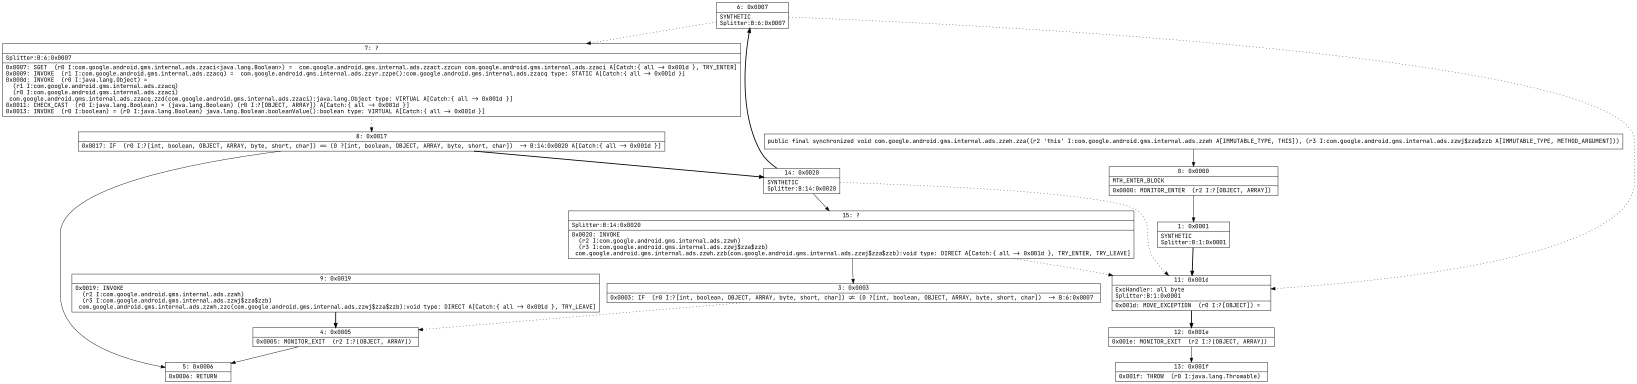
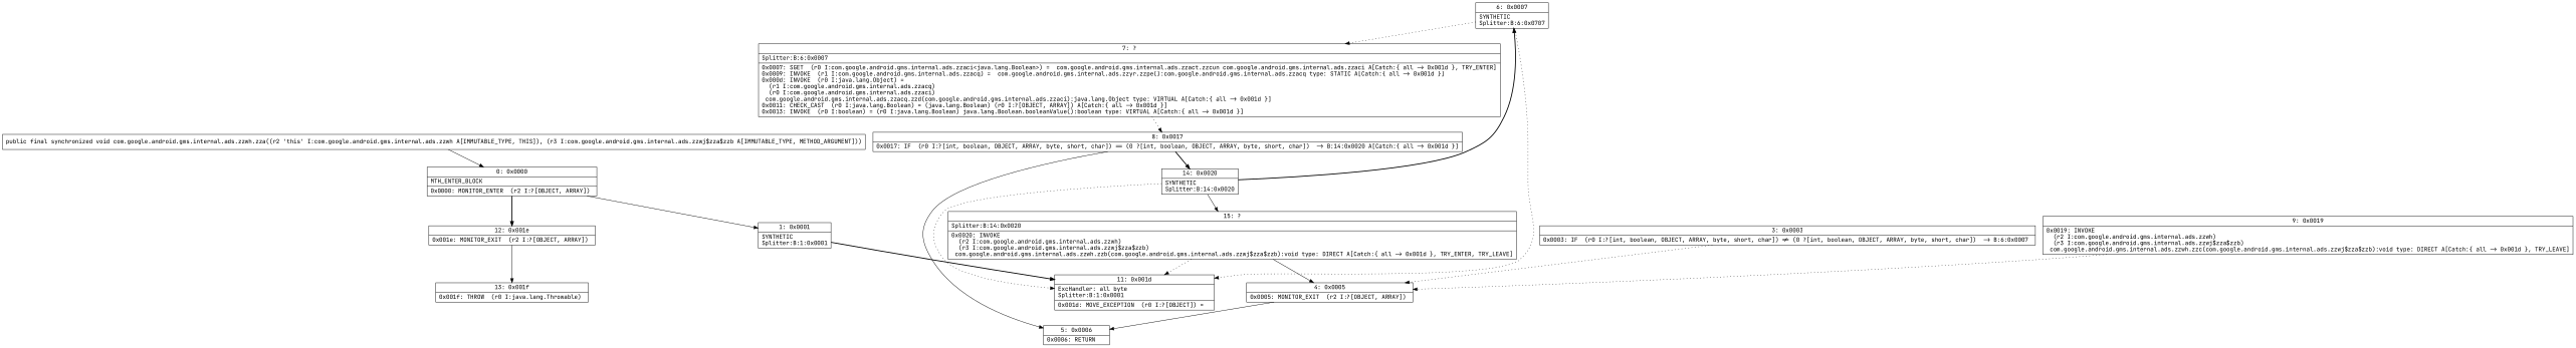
  digraph {
    fontname="JetBrains Mono"
    node [fontname="JetBrains Mono" shape=record]
    edge [fontname="JetBrains Mono" style=solid]
    n1 [label="{0\:\ 0x0000|MTH_ENTER_BLOCK\l|0x0000: MONITOR_ENTER  (r2 I:?[OBJECT, ARRAY]) \l}"]
    n2 [label="{1\:\ 0x0001|SYNTHETIC\lSplitter:B:1:0x0001\l}"]
    n3 [label="{11\:\ 0x001d|ExcHandler: all byte\lSplitter:B:1:0x0001\l|0x001d: MOVE_EXCEPTION  (r0 I:?[OBJECT]) =  \l}"]
    n4 [label="{12\:\ 0x001e|0x001e: MONITOR_EXIT  (r2 I:?[OBJECT, ARRAY]) \l}"]
    n5 [label="{3\:\ 0x0003|0x0003: IF  (r0 I:?[int, boolean, OBJECT, ARRAY, byte, short, char]) != (0 ?[int, boolean, OBJECT, ARRAY, byte, short, char])  \-\> B:6:0x0007 \l}"]
    n6 [label="{4\:\ 0x0005|0x0005: MONITOR_EXIT  (r2 I:?[OBJECT, ARRAY]) \l}"]
    n7 [label="{5\:\ 0x0006|0x0006: RETURN   \l}"]
-   n8 [label="{6\:\ 0x0007|SYNTHETIC\lSplitter:B:6:0x0007\l}"]
+   n8 [label="{6\:\ 0x0007|SYNTHETIC\lSplitter:B:6:0x0707\l}"]
    n9 [label="{7\:\ ?|Splitter:B:6:0x0007\l|0x0007: SGET  (r0 I:com.google.android.gms.internal.ads.zzaci\<java.lang.Boolean\>) =  com.google.android.gms.internal.ads.zzact.zzcun com.google.android.gms.internal.ads.zzaci A[Catch:\{ all \-\> 0x001d \}, TRY_ENTER]\l0x0009: INVOKE  (r1 I:com.google.android.gms.internal.ads.zzacq) =  com.google.android.gms.internal.ads.zzyr.zzpe():com.google.android.gms.internal.ads.zzacq type: STATIC A[Catch:\{ all \-\> 0x001d \}]\l0x000d: INVOKE  (r0 I:java.lang.Object) = \l  (r1 I:com.google.android.gms.internal.ads.zzacq)\l  (r0 I:com.google.android.gms.internal.ads.zzaci)\l com.google.android.gms.internal.ads.zzacq.zzd(com.google.android.gms.internal.ads.zzaci):java.lang.Object type: VIRTUAL A[Catch:\{ all \-\> 0x001d \}]\l0x0011: CHECK_CAST  (r0 I:java.lang.Boolean) = (java.lang.Boolean) (r0 I:?[OBJECT, ARRAY]) A[Catch:\{ all \-\> 0x001d \}]\l0x0013: INVOKE  (r0 I:boolean) = (r0 I:java.lang.Boolean) java.lang.Boolean.booleanValue():boolean type: VIRTUAL A[Catch:\{ all \-\> 0x001d \}]\l}"]
    n10 [label="{8\:\ 0x0017|0x0017: IF  (r0 I:?[int, boolean, OBJECT, ARRAY, byte, short, char]) == (0 ?[int, boolean, OBJECT, ARRAY, byte, short, char])  \-\> B:14:0x0020 A[Catch:\{ all \-\> 0x001d \}]\l}"]
    n11 [label="{14\:\ 0x0020|SYNTHETIC\lSplitter:B:14:0x0020\l}"]
    n12 [label="{9\:\ 0x0019|0x0019: INVOKE  \l  (r2 I:com.google.android.gms.internal.ads.zzwh)\l  (r3 I:com.google.android.gms.internal.ads.zzwj$zza$zzb)\l com.google.android.gms.internal.ads.zzwh.zzc(com.google.android.gms.internal.ads.zzwj$zza$zzb):void type: DIRECT A[Catch:\{ all \-\> 0x001d \}, TRY_LEAVE]\l}"]
    n13 [label="{15\:\ ?|Splitter:B:14:0x0020\l|0x0020: INVOKE  \l  (r2 I:com.google.android.gms.internal.ads.zzwh)\l  (r3 I:com.google.android.gms.internal.ads.zzwj$zza$zzb)\l com.google.android.gms.internal.ads.zzwh.zzb(com.google.android.gms.internal.ads.zzwj$zza$zzb):void type: DIRECT A[Catch:\{ all \-\> 0x001d \}, TRY_ENTER, TRY_LEAVE]\l}"]
    n14 [label="{13\:\ 0x001f|0x001f: THROW  (r0 I:java.lang.Throwable) \l}"]
    n15 [label="{public final synchronized void com.google.android.gms.internal.ads.zzwh.zza((r2 'this' I:com.google.android.gms.internal.ads.zzwh A[IMMUTABLE_TYPE, THIS]), (r3 I:com.google.android.gms.internal.ads.zzwj$zza$zzb A[IMMUTABLE_TYPE, METHOD_ARGUMENT])) }"]
    n1 -> n2
    n2 -> n3 [style=bold]
-   n3 -> n4 [style=bold]
+   n1 -> n4 [style=bold]
    n4 -> n14
    n5 -> n6 [style=dotted]
    n6 -> n7
    n8 -> n3 [style=dotted]
    n8 -> n9 [style=dotted]
    n9 -> n10 [style=dotted]
    n10 -> n7
    n10 -> n11 [style=bold]
    n11 -> n3 [style=dotted]
    n11 -> n8 [style=bold]
    n11 -> n13
-   n12 -> n6 [style=bold]
+   n12 -> n6 [style=dotted]
    n13 -> n3 [style=dotted]
-   n13 -> n5
+   n13 -> n6
    n15 -> n1
  }
